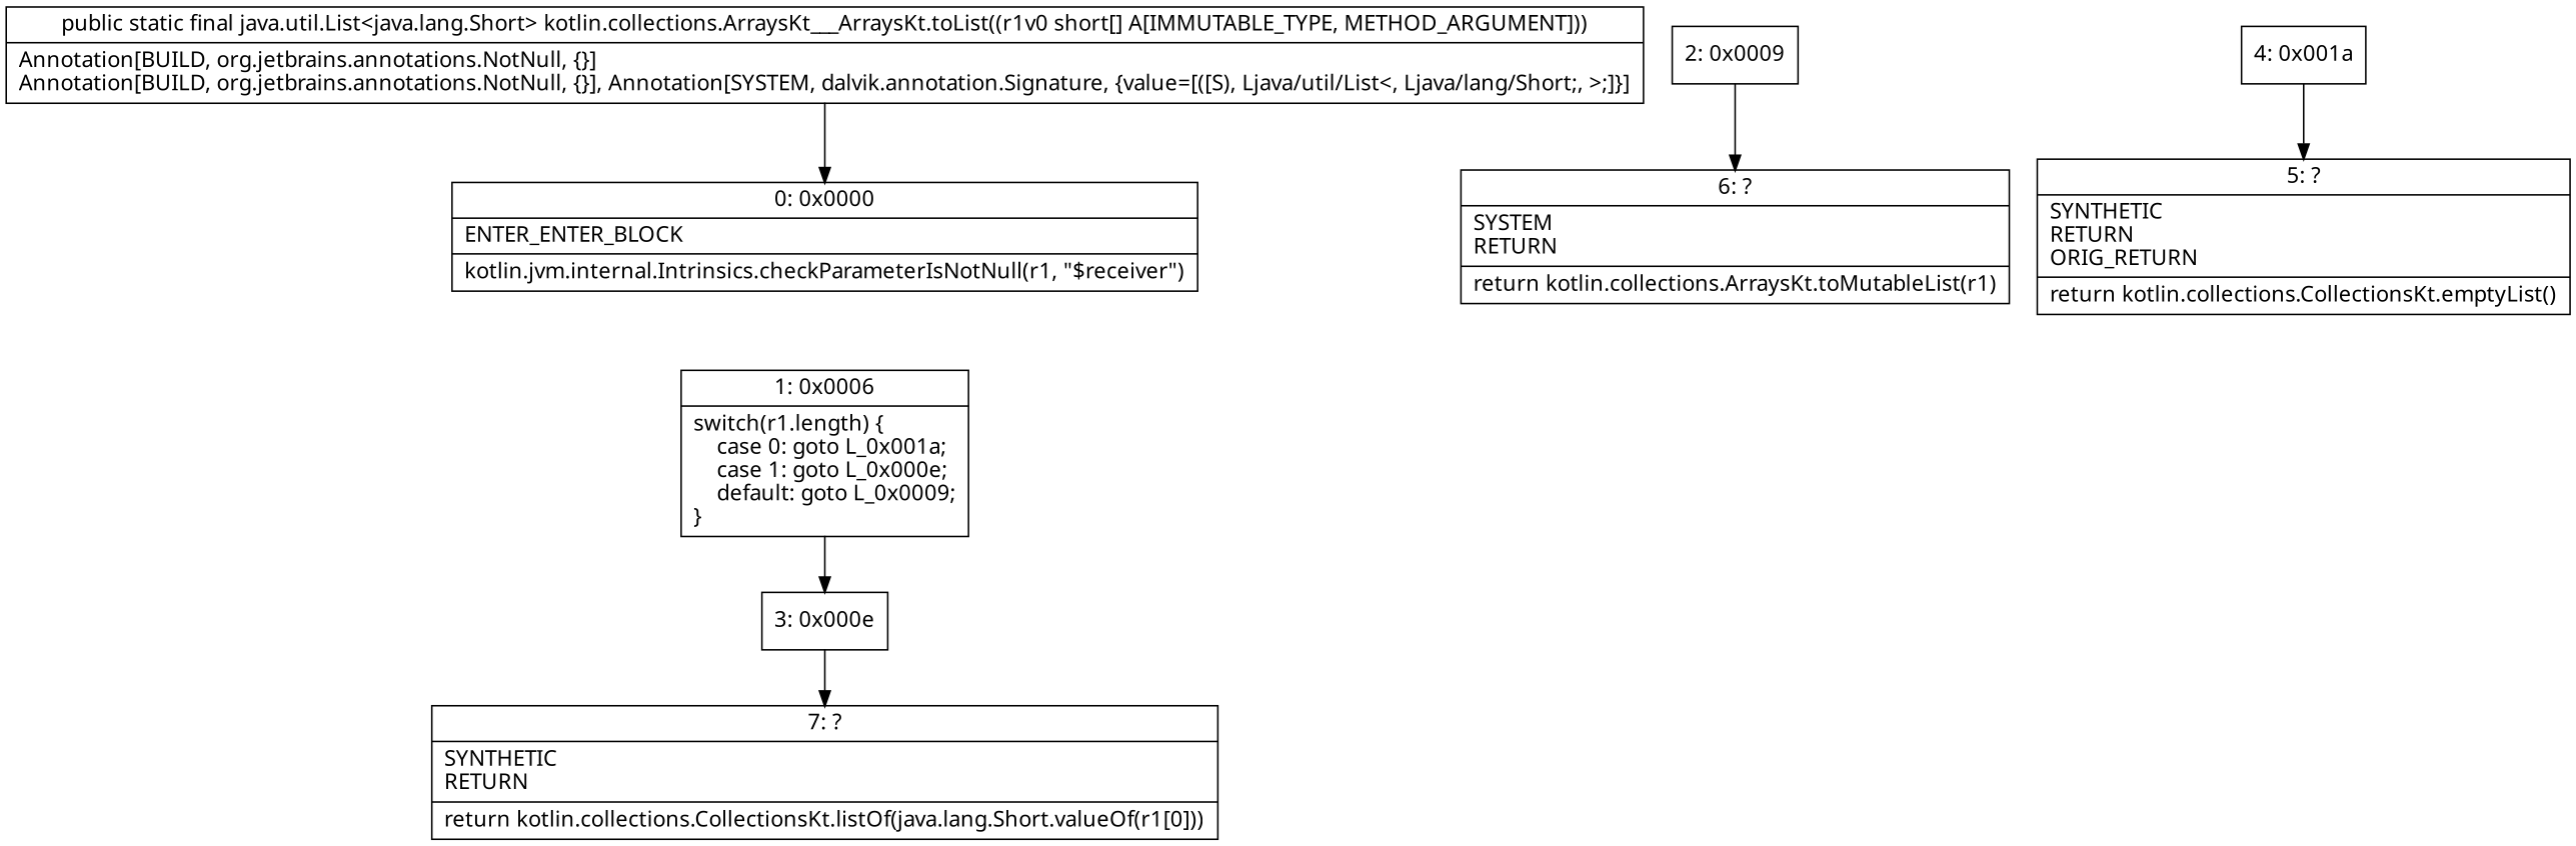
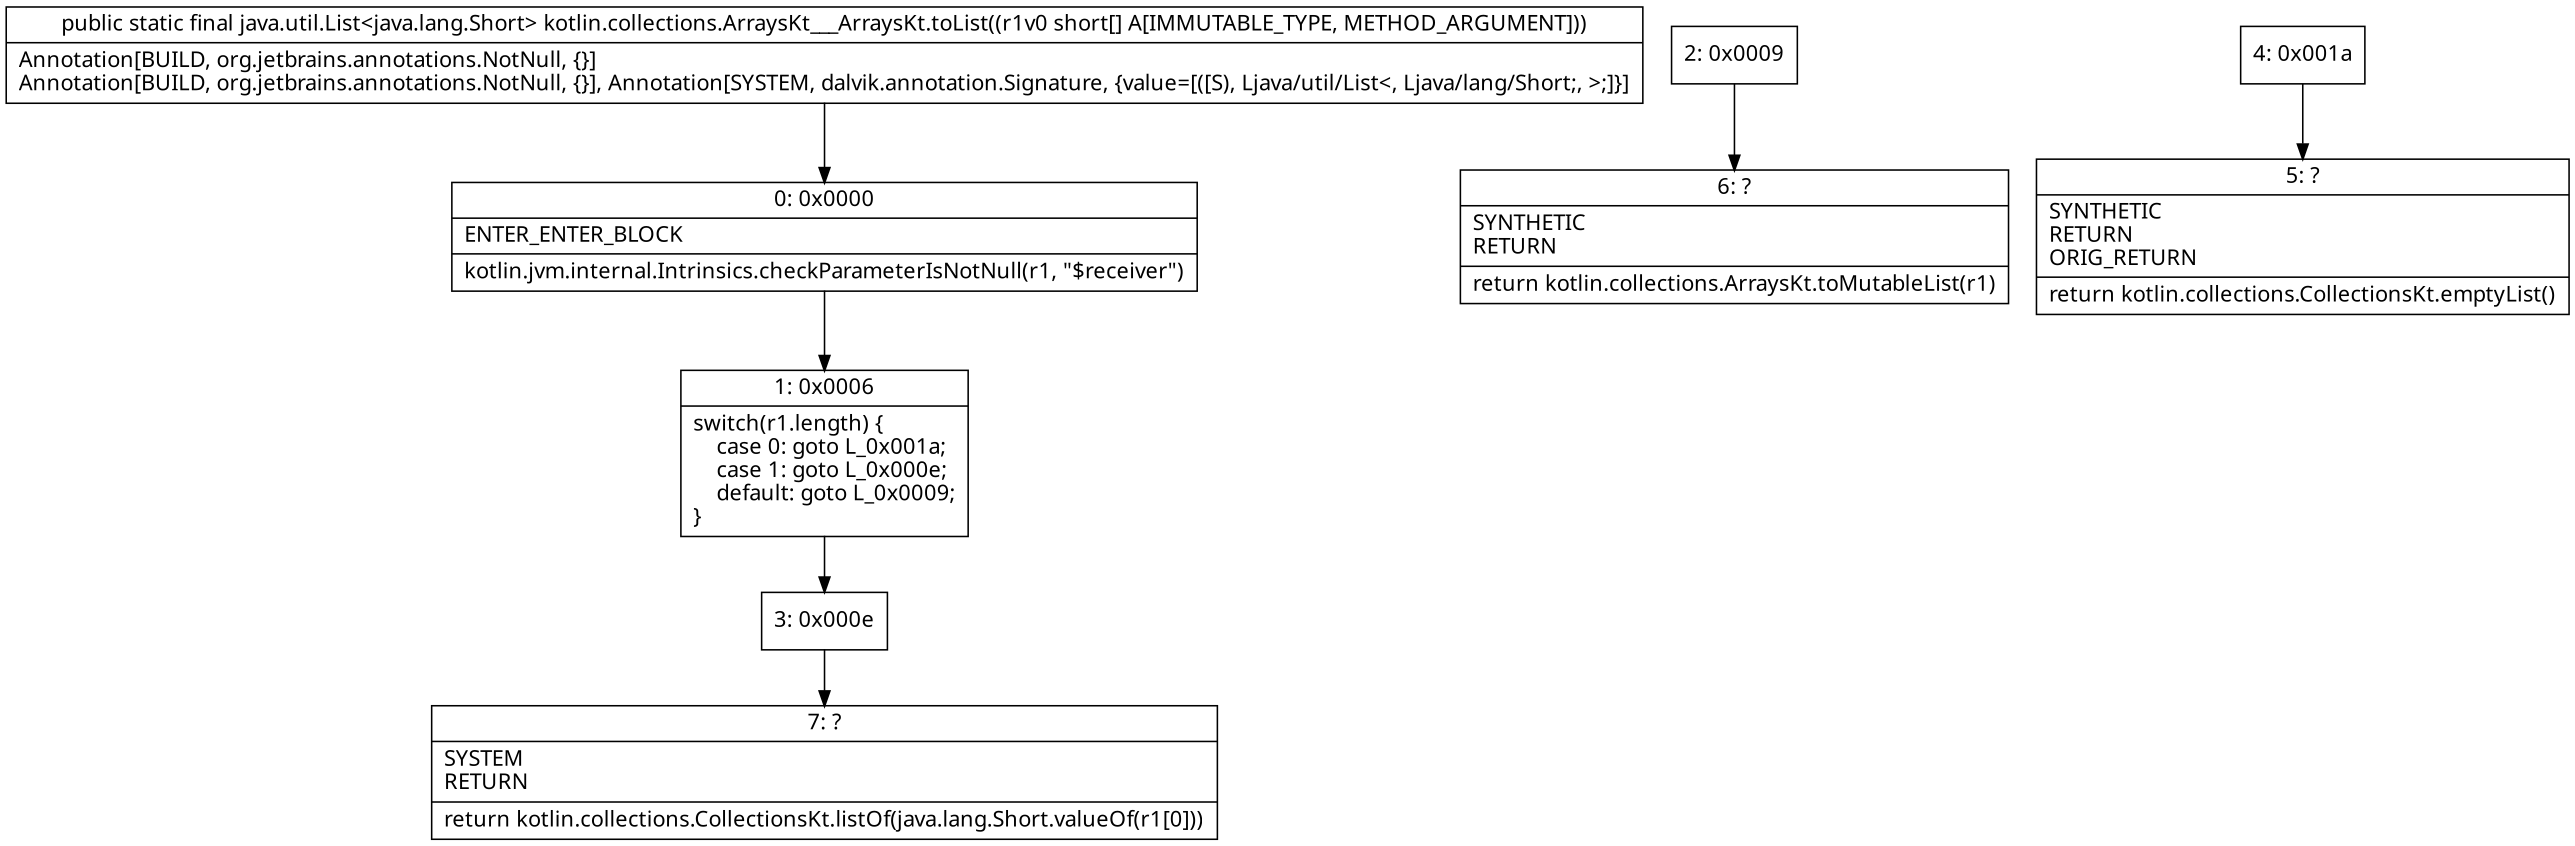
  digraph {
    fontname="Noto Sans"
    node [fontname="Noto Sans" shape=record]
    edge [fontname="Noto Sans"]
    n1 [label="{0\:\ 0x0000|ENTER_ENTER_BLOCK\l|kotlin.jvm.internal.Intrinsics.checkParameterIsNotNull(r1, \"$receiver\")\l}"]
    n2 [label="{1\:\ 0x0006|switch(r1.length) \{\l    case 0: goto L_0x001a;\l    case 1: goto L_0x000e;\l    default: goto L_0x0009;\l\}\l}"]
    n3 [label="{3\:\ 0x000e}"]
    n4 [label="{2\:\ 0x0009}"]
-   n5 [label="{6\:\ ?|SYSTEM\lRETURN\l|return kotlin.collections.ArraysKt.toMutableList(r1)\l}"]
-   n6 [label="{7\:\ ?|SYNTHETIC\lRETURN\l|return kotlin.collections.CollectionsKt.listOf(java.lang.Short.valueOf(r1[0]))\l}"]
+   n5 [label="{6\:\ ?|SYNTHETIC\lRETURN\l|return kotlin.collections.ArraysKt.toMutableList(r1)\l}"]
+   n6 [label="{7\:\ ?|SYSTEM\lRETURN\l|return kotlin.collections.CollectionsKt.listOf(java.lang.Short.valueOf(r1[0]))\l}"]
    n7 [label="{4\:\ 0x001a}"]
    n8 [label="{5\:\ ?|SYNTHETIC\lRETURN\lORIG_RETURN\l|return kotlin.collections.CollectionsKt.emptyList()\l}"]
    n9 [label="{public static final java.util.List\<java.lang.Short\> kotlin.collections.ArraysKt___ArraysKt.toList((r1v0 short[] A[IMMUTABLE_TYPE, METHOD_ARGUMENT]))  | Annotation[BUILD, org.jetbrains.annotations.NotNull, \{\}]\lAnnotation[BUILD, org.jetbrains.annotations.NotNull, \{\}], Annotation[SYSTEM, dalvik.annotation.Signature, \{value=[([S), Ljava\/util\/List\<, Ljava\/lang\/Short;, \>;]\}]\l}"]
+   n1 -> n2
    n2 -> n3
    n3 -> n6
    n4 -> n5
    n7 -> n8
    n9 -> n1
  }
